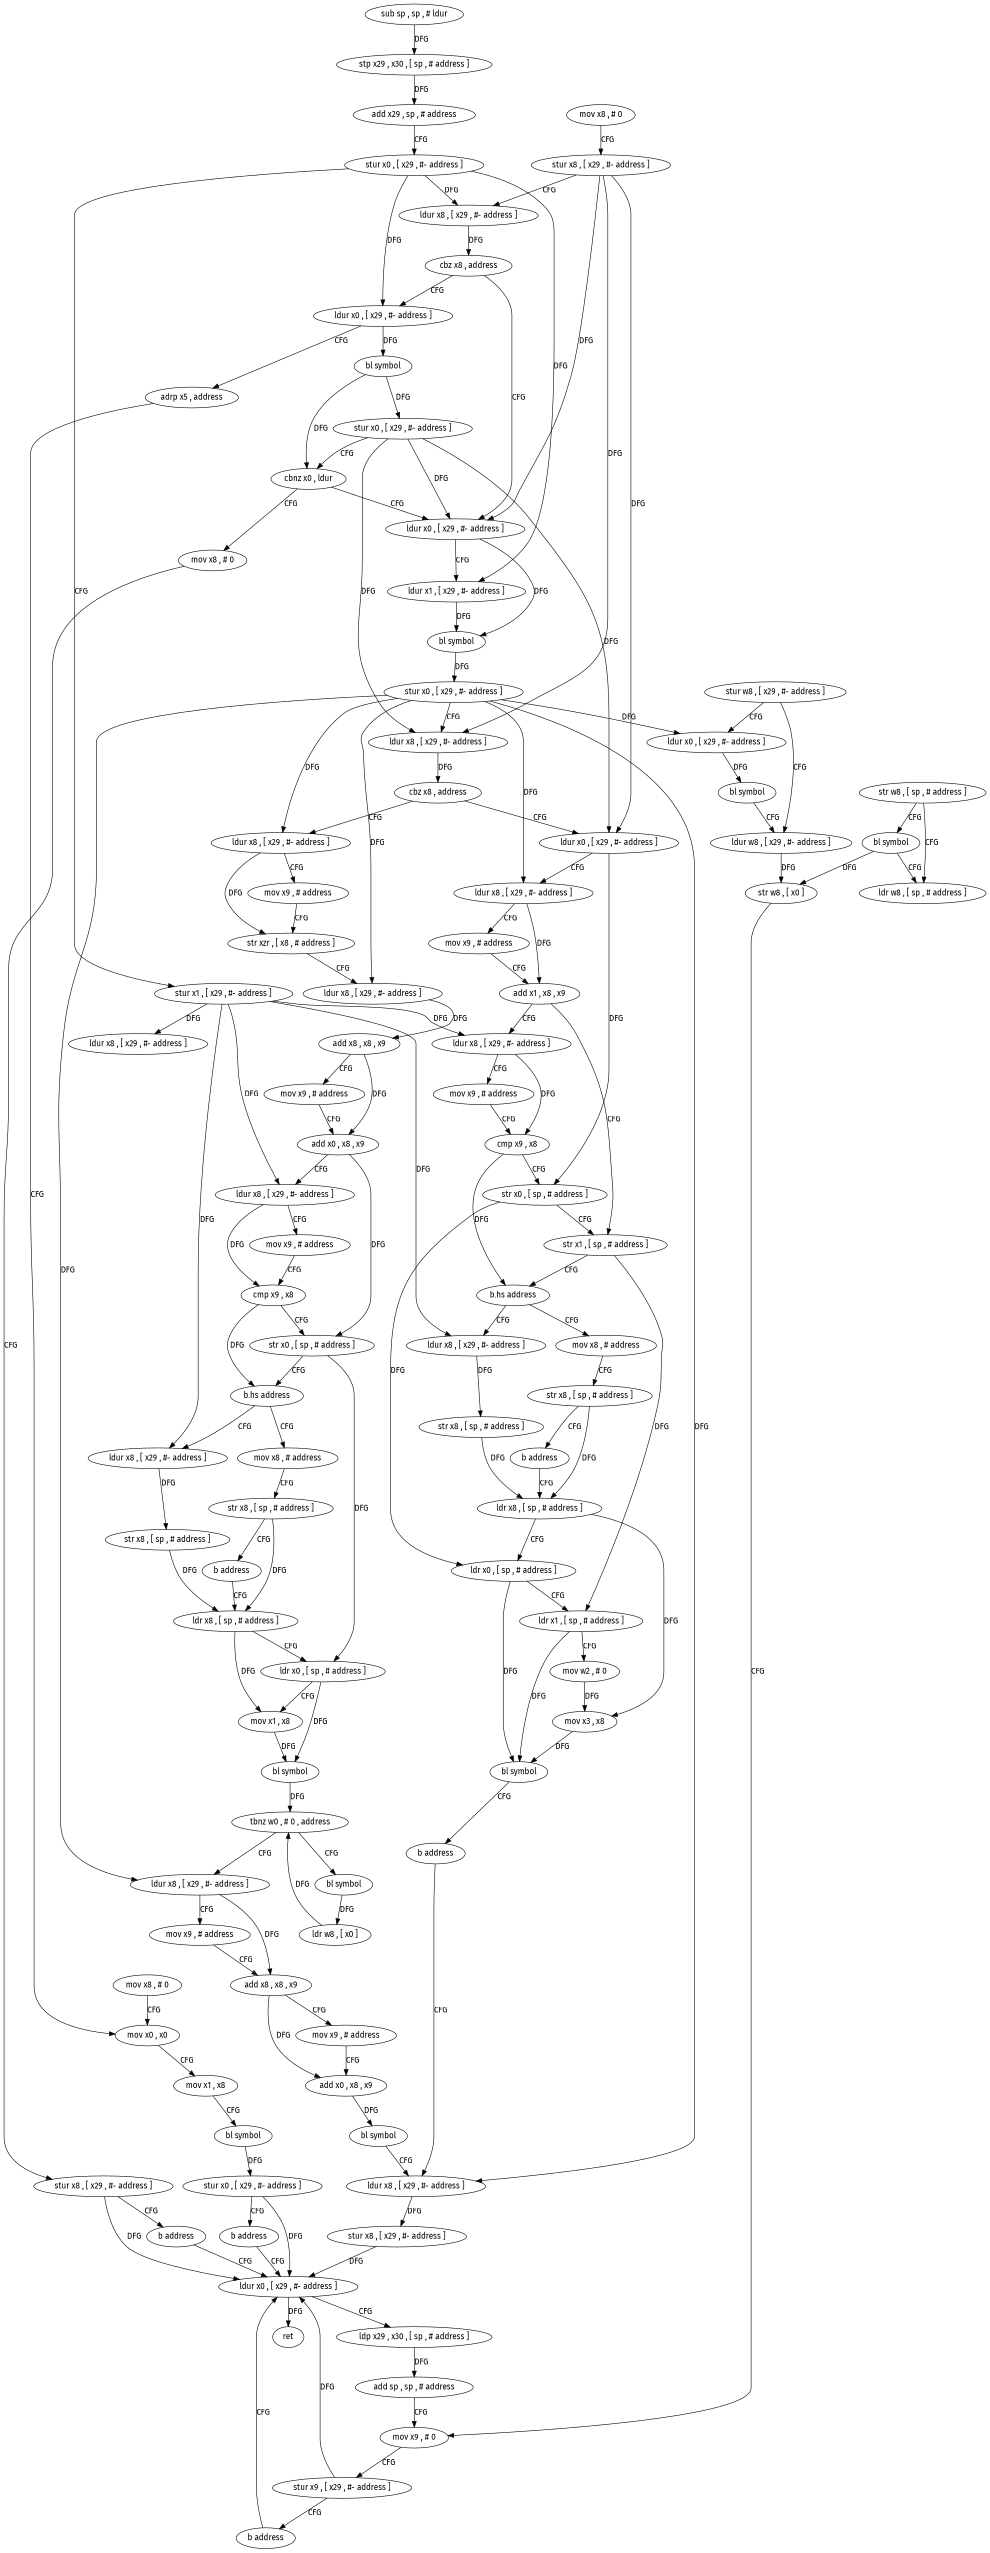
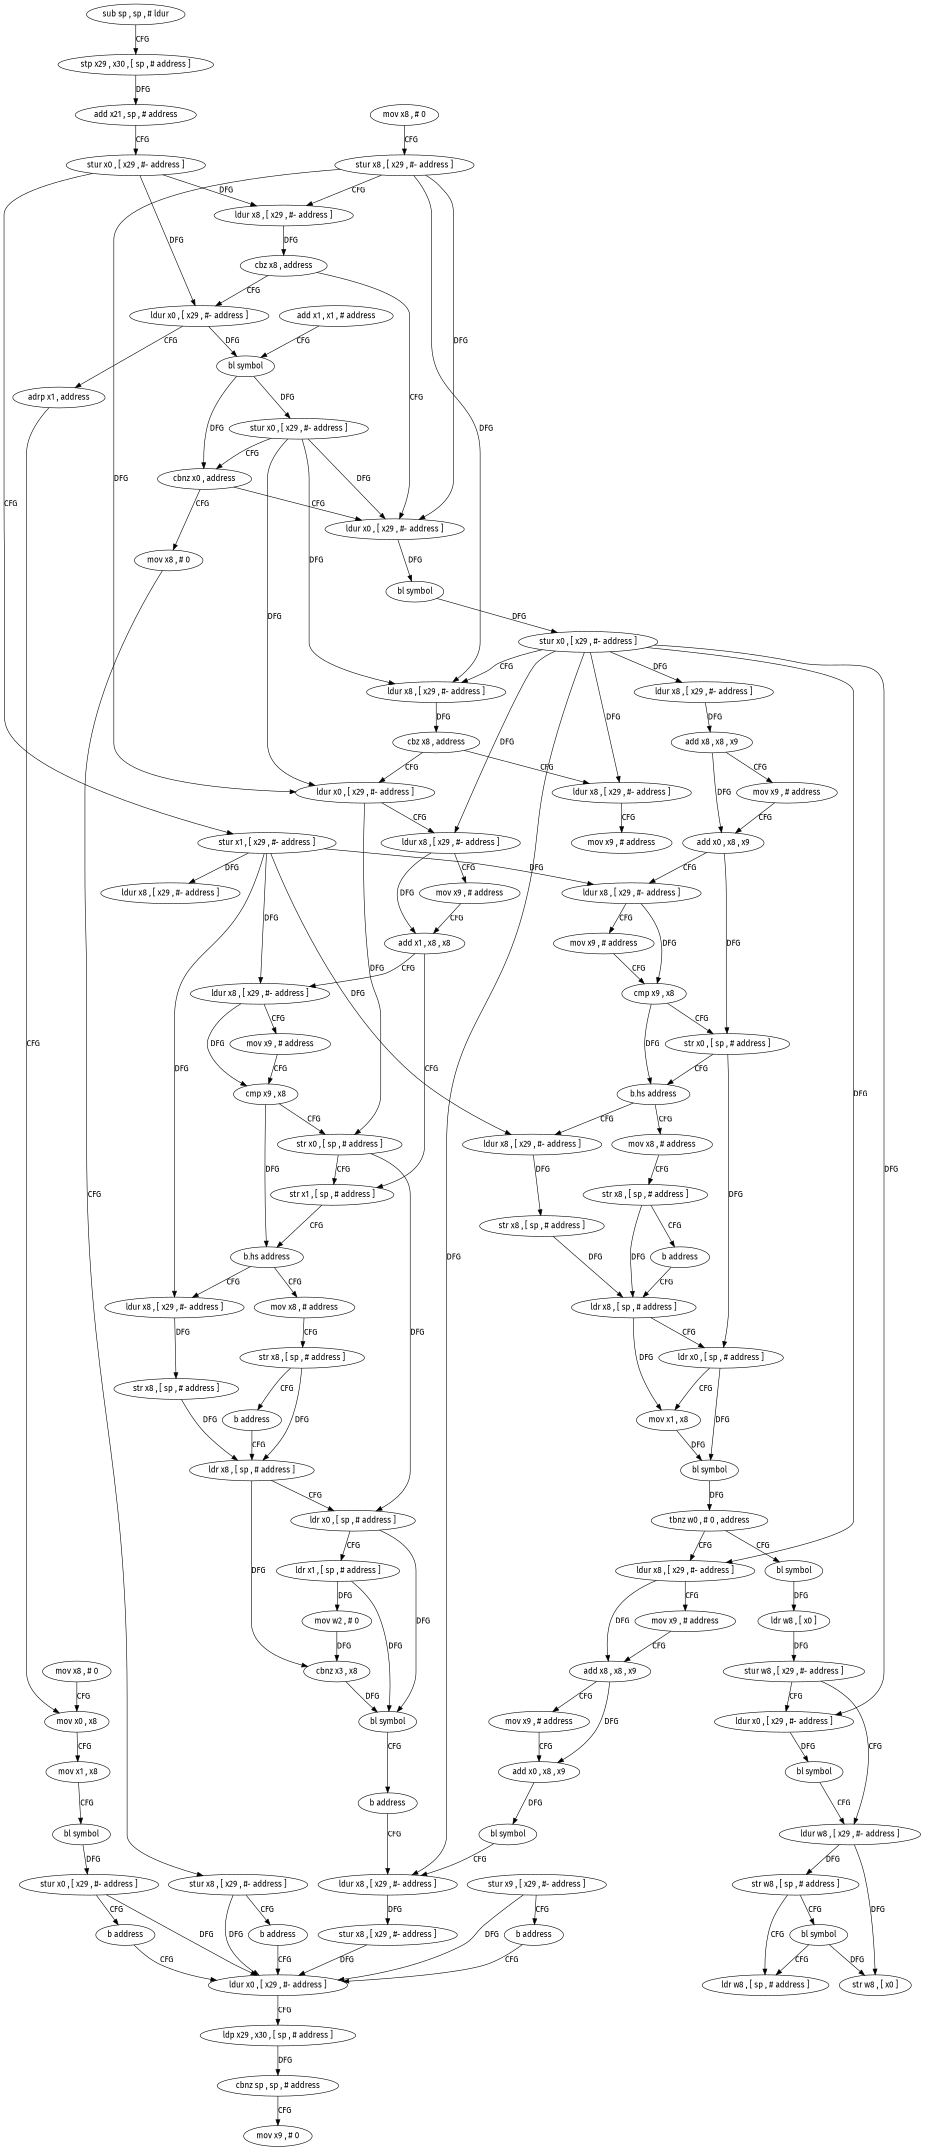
  digraph {
    fontname="Fira Sans"
    node [fontname="Fira Sans"]
    edge [fontname="Fira Sans"]
    n1 [label="sub sp , sp , # ldur"]
    n2 [label="stp x29 , x30 , [ sp , # address ]"]
-   n3 [label="add x29 , sp , # address"]
+   n3 [label="add x21 , sp , # address"]
    n4 [label="stur x0 , [ x29 , #- address ]"]
    n5 [label="stur x1 , [ x29 , #- address ]"]
    n6 [label="ldur x8 , [ x29 , #- address ]"]
    n7 [label="ldur x0 , [ x29 , #- address ]"]
-   n8 [label="ldur x1 , [ x29 , #- address ]"]
    n9 [label="ldur x8 , [ x29 , #- address ]"]
    n10 [label="ldur x8 , [ x29 , #- address ]"]
    n11 [label="ldur x8 , [ x29 , #- address ]"]
    n12 [label="ldur x8 , [ x29 , #- address ]"]
    n13 [label="ldur x8 , [ x29 , #- address ]"]
    n14 [label="cbz x8 , address"]
-   n15 [label="adrp x5 , address"]
+   n15 [label="adrp x1 , address"]
    n16 [label="bl symbol"]
    n17 [label="bl symbol"]
    n18 [label="mov x9 , # address"]
    n19 [label="cmp x9 , x8"]
    n20 [label="str x8 , [ sp , # address ]"]
    n21 [label="mov x9 , # address"]
    n22 [label="cmp x9 , x8"]
    n23 [label="str x8 , [ sp , # address ]"]
    n24 [label="mov x8 , # 0"]
    n25 [label="stur x8 , [ x29 , #- address ]"]
    n26 [label="mov x8 , # 0"]
-   n27 [label="mov x0 , x0"]
+   n27 [label="mov x0 , x8"]
    n28 [label="ldur x0 , [ x29 , #- address ]"]
    n29 [label="ldur x8 , [ x29 , #- address ]"]
    n30 [label="ldur x0 , [ x29 , #- address ]"]
    n31 [label="mov x1 , x8"]
    n32 [label="cbz x8 , address"]
    n33 [label="ldur x8 , [ x29 , #- address ]"]
    n34 [label="str x0 , [ sp , # address ]"]
    n35 [label="stur x0 , [ x29 , #- address ]"]
    n36 [label="stur x0 , [ x29 , #- address ]"]
-   n37 [label="cbnz x0 , ldur"]
+   n37 [label="cbnz x0 , address"]
    n38 [label="bl symbol"]
    n39 [label="stur x0 , [ x29 , #- address ]"]
    n40 [label="b address"]
    n41 [label="ldur x0 , [ x29 , #- address ]"]
    n42 [label="ldp x29 , x30 , [ sp , # address ]"]
-   n43 [label=ret]
-   n44 [label="add sp , sp , # address"]
+   n44 [label="cbnz sp , sp , # address"]
    n45 [label="ldur x8 , [ x29 , #- address ]"]
    n46 [label="ldur x8 , [ x29 , #- address ]"]
    n47 [label="ldur x8 , [ x29 , #- address ]"]
    n48 [label="ldur x8 , [ x29 , #- address ]"]
    n49 [label="ldur x0 , [ x29 , #- address ]"]
    n50 [label="mov x9 , # address"]
-   n51 [label="str xzr , [ x8 , # address ]"]
    n52 [label="add x8 , x8 , x9"]
    n53 [label="mov x9 , # address"]
-   n54 [label="add x1 , x8 , x9"]
+   n54 [label="add x1 , x8 , x8"]
    n55 [label="mov x9 , # address"]
    n56 [label="add x8 , x8 , x9"]
    n57 [label="stur x8 , [ x29 , #- address ]"]
    n58 [label="bl symbol"]
    n59 [label="str x1 , [ sp , # address ]"]
    n60 [label="ldr x0 , [ sp , # address ]"]
+   n61 [label="add x1 , x1 , # address"]
    n62 [label="mov x8 , # 0"]
    n63 [label="stur x8 , [ x29 , #- address ]"]
    n64 [label="b address"]
    n65 [label="mov x9 , # 0"]
    n66 [label="mov x9 , # address"]
    n67 [label="add x0 , x8 , x9"]
    n68 [label="str x0 , [ sp , # address ]"]
    n69 [label="b.hs address"]
    n70 [label="ldr x0 , [ sp , # address ]"]
    n71 [label="mov x8 , # address"]
    n72 [label="mov x1 , x8"]
    n73 [label="bl symbol"]
    n74 [label="str x8 , [ sp , # address ]"]
    n75 [label="ldr x8 , [ sp , # address ]"]
    n76 [label="b address"]
    n77 [label="b.hs address"]
    n78 [label="ldr x1 , [ sp , # address ]"]
    n79 [label="mov x8 , # address"]
    n80 [label="bl symbol"]
    n81 [label="mov w2 , # 0"]
    n82 [label="str x8 , [ sp , # address ]"]
    n83 [label="ldr x8 , [ sp , # address ]"]
    n84 [label="b address"]
-   n85 [label="mov x3 , x8"]
+   n85 [label="cbnz x3 , x8"]
    n86 [label="mov x9 , # address"]
    n87 [label="add x0 , x8 , x9"]
    n88 [label="bl symbol"]
    n89 [label="bl symbol"]
    n90 [label="ldr w8 , [ x0 ]"]
    n91 [label="stur w8 , [ x29 , #- address ]"]
    n92 [label="ldur w8 , [ x29 , #- address ]"]
    n93 [label="str w8 , [ sp , # address ]"]
    n94 [label="str w8 , [ x0 ]"]
    n95 [label="bl symbol"]
    n96 [label="ldr w8 , [ sp , # address ]"]
    n97 [label="stur x9 , [ x29 , #- address ]"]
    n98 [label="b address"]
    n99 [label="tbnz w0 , # 0 , address"]
    n100 [label="b address"]
-   n1 -> n2 [label=DFG]
+   n1 -> n2 [label=CFG]
    n2 -> n3 [label=DFG]
    n3 -> n4 [label=CFG]
    n4 -> n5 [label=CFG]
    n4 -> n6 [label=DFG]
    n4 -> n7 [label=DFG]
-   n4 -> n8 [label=DFG]
    n5 -> n9 [label=DFG]
    n5 -> n10 [label=DFG]
    n5 -> n11 [label=DFG]
    n5 -> n12 [label=DFG]
    n5 -> n13 [label=DFG]
    n6 -> n14 [label=DFG]
    n7 -> n15 [label=CFG]
    n7 -> n16 [label=DFG]
-   n8 -> n17 [label=DFG]
    n10 -> n18 [label=CFG]
    n10 -> n19 [label=DFG]
    n11 -> n20 [label=DFG]
    n12 -> n21 [label=CFG]
    n12 -> n22 [label=DFG]
    n13 -> n23 [label=DFG]
    n14 -> n7 [label=CFG]
    n14 -> n28 [label=CFG]
    n15 -> n27 [label=CFG]
    n16 -> n36 [label=DFG]
    n16 -> n37 [label=DFG]
    n17 -> n35 [label=DFG]
    n18 -> n19 [label=CFG]
    n19 -> n68 [label=CFG]
    n19 -> n69 [label=DFG]
    n20 -> n75 [label=DFG]
    n21 -> n22 [label=CFG]
    n22 -> n34 [label=CFG]
    n22 -> n77 [label=DFG]
    n23 -> n83 [label=DFG]
    n24 -> n25 [label=CFG]
    n25 -> n6 [label=CFG]
    n25 -> n28 [label=DFG]
    n25 -> n29 [label=DFG]
    n25 -> n30 [label=DFG]
    n26 -> n27 [label=CFG]
    n27 -> n31 [label=CFG]
-   n28 -> n8 [label=CFG]
    n28 -> n17 [label=DFG]
    n29 -> n32 [label=DFG]
    n30 -> n33 [label=CFG]
    n30 -> n34 [label=DFG]
    n31 -> n38 [label=CFG]
    n32 -> n30 [label=CFG]
    n32 -> n45 [label=CFG]
    n33 -> n53 [label=CFG]
    n33 -> n54 [label=DFG]
    n34 -> n59 [label=CFG]
    n34 -> n60 [label=DFG]
    n35 -> n29 [label=CFG]
    n35 -> n33 [label=DFG]
    n35 -> n45 [label=DFG]
    n35 -> n46 [label=DFG]
    n35 -> n47 [label=DFG]
    n35 -> n48 [label=DFG]
    n35 -> n49 [label=DFG]
    n36 -> n28 [label=DFG]
    n36 -> n29 [label=DFG]
    n36 -> n30 [label=DFG]
    n36 -> n37 [label=CFG]
    n37 -> n28 [label=CFG]
    n37 -> n62 [label=CFG]
    n38 -> n39 [label=DFG]
    n39 -> n40 [label=CFG]
    n39 -> n41 [label=DFG]
    n40 -> n41 [label=CFG]
    n41 -> n42 [label=CFG]
-   n41 -> n43 [label=DFG]
    n42 -> n44 [label=DFG]
    n44 -> n65 [label=CFG]
    n45 -> n50 [label=CFG]
-   n45 -> n51 [label=DFG]
    n46 -> n52 [label=DFG]
    n47 -> n55 [label=CFG]
    n47 -> n56 [label=DFG]
    n48 -> n57 [label=DFG]
    n49 -> n58 [label=DFG]
-   n50 -> n51 [label=CFG]
-   n51 -> n46 [label=CFG]
    n52 -> n66 [label=CFG]
    n52 -> n67 [label=DFG]
    n53 -> n54 [label=CFG]
    n54 -> n12 [label=CFG]
    n54 -> n59 [label=CFG]
    n55 -> n56 [label=CFG]
    n56 -> n86 [label=CFG]
    n56 -> n87 [label=DFG]
    n57 -> n41 [label=DFG]
    n58 -> n92 [label=CFG]
    n59 -> n77 [label=CFG]
-   n59 -> n78 [label=DFG]
    n60 -> n78 [label=CFG]
    n60 -> n80 [label=DFG]
+   n61 -> n16 [label=CFG]
    n62 -> n63 [label=CFG]
    n63 -> n41 [label=DFG]
    n63 -> n64 [label=CFG]
    n64 -> n41 [label=CFG]
-   n65 -> n97 [label=CFG]
    n66 -> n67 [label=CFG]
    n67 -> n10 [label=CFG]
    n67 -> n68 [label=DFG]
    n68 -> n69 [label=CFG]
    n68 -> n70 [label=DFG]
    n69 -> n11 [label=CFG]
    n69 -> n71 [label=CFG]
    n70 -> n72 [label=CFG]
    n70 -> n73 [label=DFG]
    n71 -> n74 [label=CFG]
    n72 -> n73 [label=DFG]
    n73 -> n99 [label=DFG]
    n74 -> n75 [label=DFG]
    n74 -> n76 [label=CFG]
    n75 -> n70 [label=CFG]
    n75 -> n72 [label=DFG]
    n76 -> n75 [label=CFG]
    n77 -> n13 [label=CFG]
    n77 -> n79 [label=CFG]
    n78 -> n80 [label=DFG]
-   n78 -> n81 [label=CFG]
+   n78 -> n81 [label=DFG]
    n79 -> n82 [label=CFG]
    n80 -> n100 [label=CFG]
    n81 -> n85 [label=DFG]
    n82 -> n83 [label=DFG]
    n82 -> n84 [label=CFG]
    n83 -> n60 [label=CFG]
    n83 -> n85 [label=DFG]
    n84 -> n83 [label=CFG]
    n85 -> n80 [label=DFG]
    n86 -> n87 [label=CFG]
    n87 -> n88 [label=DFG]
    n88 -> n48 [label=CFG]
    n89 -> n90 [label=DFG]
-   n90 -> n99 [label=DFG]
+   n90 -> n91 [label=DFG]
    n91 -> n49 [label=CFG]
    n91 -> n92 [label=CFG]
+   n92 -> n93 [label=DFG]
    n92 -> n94 [label=DFG]
    n93 -> n95 [label=CFG]
    n93 -> n96 [label=CFG]
-   n94 -> n65 [label=CFG]
    n95 -> n94 [label=DFG]
    n95 -> n96 [label=CFG]
    n97 -> n41 [label=DFG]
    n97 -> n98 [label=CFG]
    n98 -> n41 [label=CFG]
    n99 -> n47 [label=CFG]
    n99 -> n89 [label=CFG]
    n100 -> n48 [label=CFG]
  }
